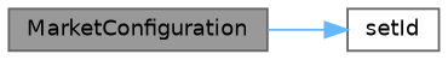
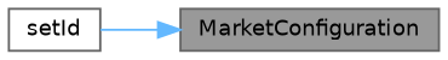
  digraph {
    rankdir=LR
    node [fontname=Helvetica fontsize=10 shape=box style=filled]
    n1 [color=gray40 fillcolor=grey60 fontcolor=black height=0.2 label=MarketConfiguration width=0.4]
    n2 [color=grey40 fillcolor=white height=0.2 label=setId width=0.4]
-   n1 -> n2 [color=steelblue1 fontname=Helvetica fontsize=10 labelfontname=Helvetica labelfontsize=10 style=solid]
+   n2 -> n1 [color=steelblue1 fontname=Helvetica fontsize=10 labelfontname=Helvetica labelfontsize=10 style=solid]
  }
